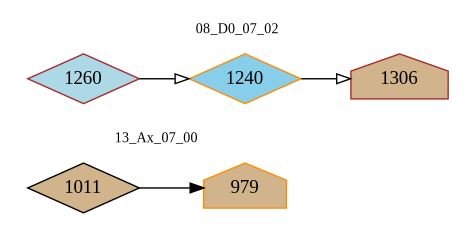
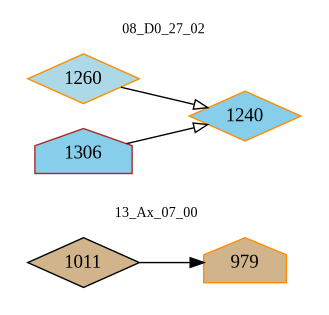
  digraph {
    fontname="Liberation Serif"
    rankdir=LR
    node [color=darkorange fillcolor=tan fontname="Liberation Serif" shape=diamond style=filled]
    edge [arrowhead=onormal color=black fontname="Liberation Serif"]
    n1 [color=black label=1011]
    n2 [label=979 shape=house]
-   n3 [color=brown fillcolor=lightblue label=1260]
+   n3 [fillcolor=lightblue label=1260]
    n4 [fillcolor=skyblue label=1240]
-   n5 [color=brown label=1306 shape=house]
+   n5 [color=brown fillcolor=skyblue label=1306 shape=house]
    subgraph cluster_1 {
      color=white
      fontsize=10
      label="13_Ax_07_00"
      n1
      n2
    }
    subgraph cluster_2 {
      color=white
      fontsize=10
-     label="08_D0_07_02"
+     label="08_D0_27_02"
      n3
      n4
      n5
    }
    n1 -> n2 [arrowhead=normal]
    n3 -> n4
-   n4 -> n5
+   n5 -> n4
  }
